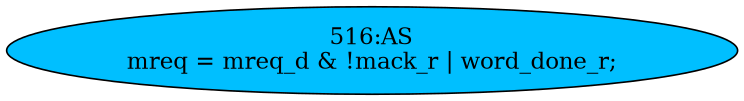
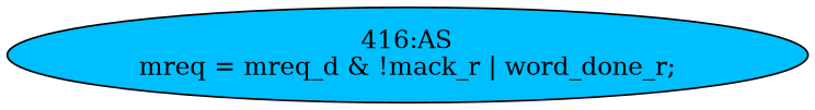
  strict digraph {
-   n1 [ast="<pyverilog.vparser.ast.Assign object at 0x7fa020e95950>" def_var="['mreq']" fillcolor=deepskyblue label="516:AS\nmreq = mreq_d & !mack_r | word_done_r;" statements="[]" style=filled typ=Assign use_var="['mreq_d', 'mack_r', 'word_done_r']"]
+   n1 [ast="<pyverilog.vparser.ast.Assign object at 0x7fa020e95950>" def_var="['mreq']" fillcolor=deepskyblue label="416:AS\nmreq = mreq_d & !mack_r | word_done_r;" statements="[]" style=filled typ=Assign use_var="['mreq_d', 'mack_r', 'word_done_r']"]
  }
